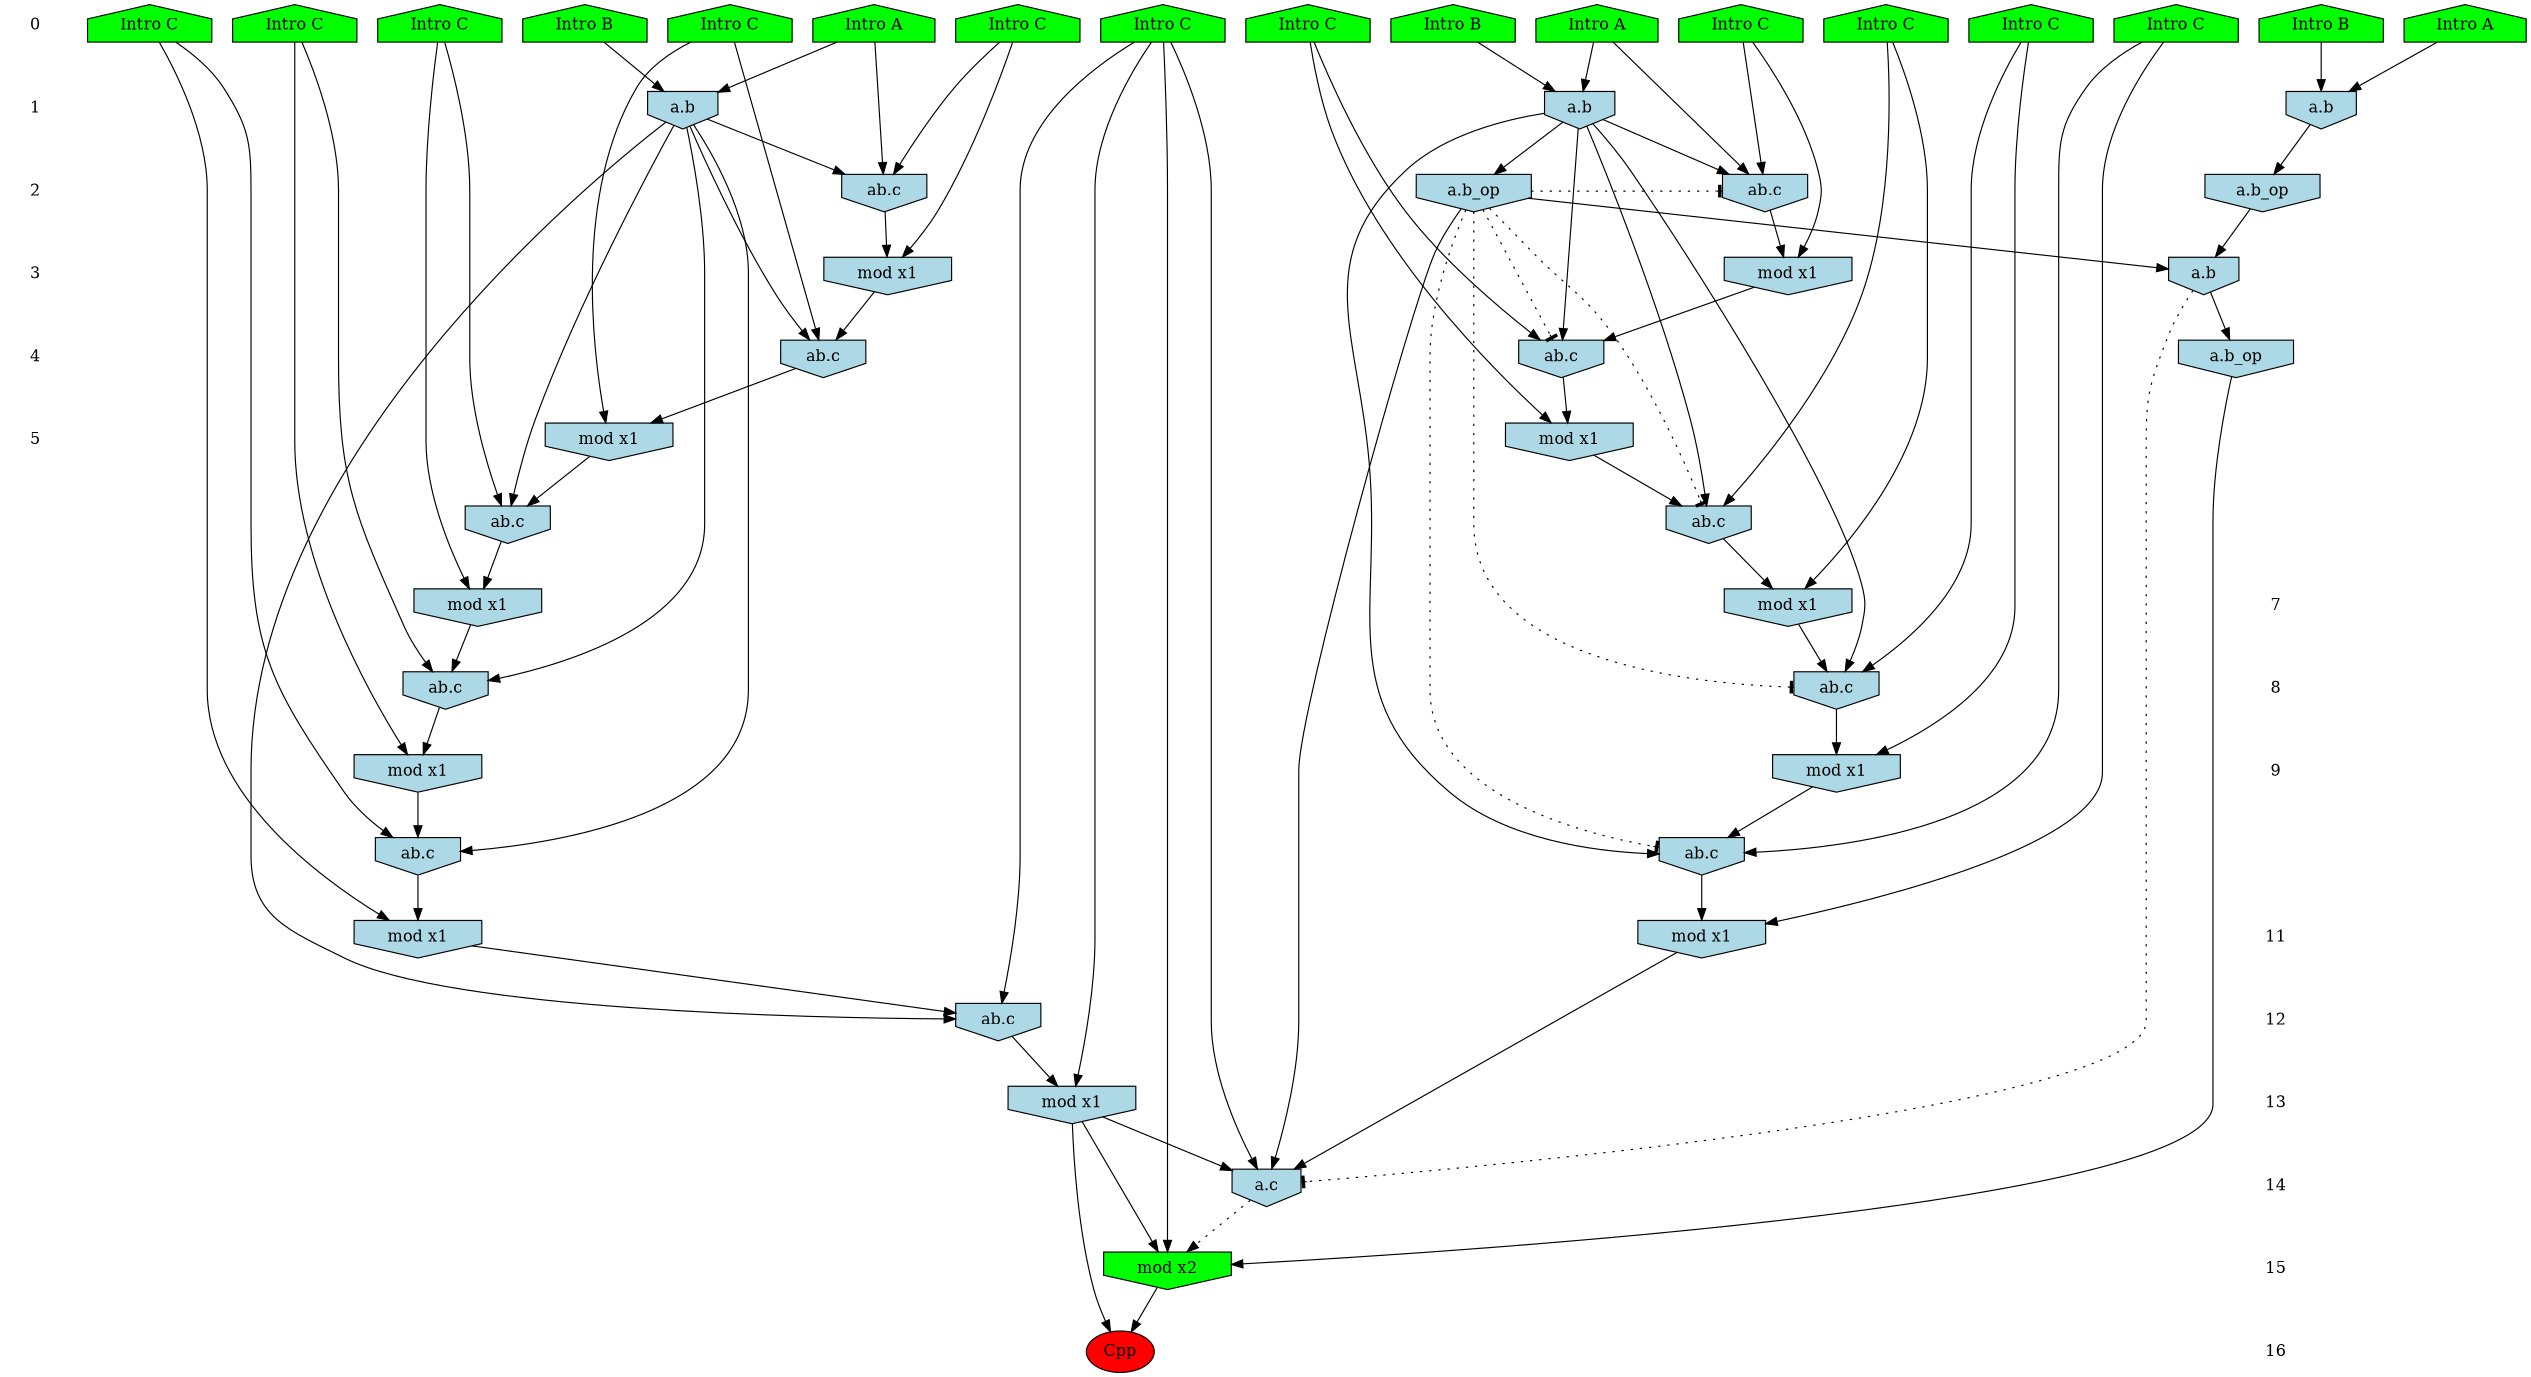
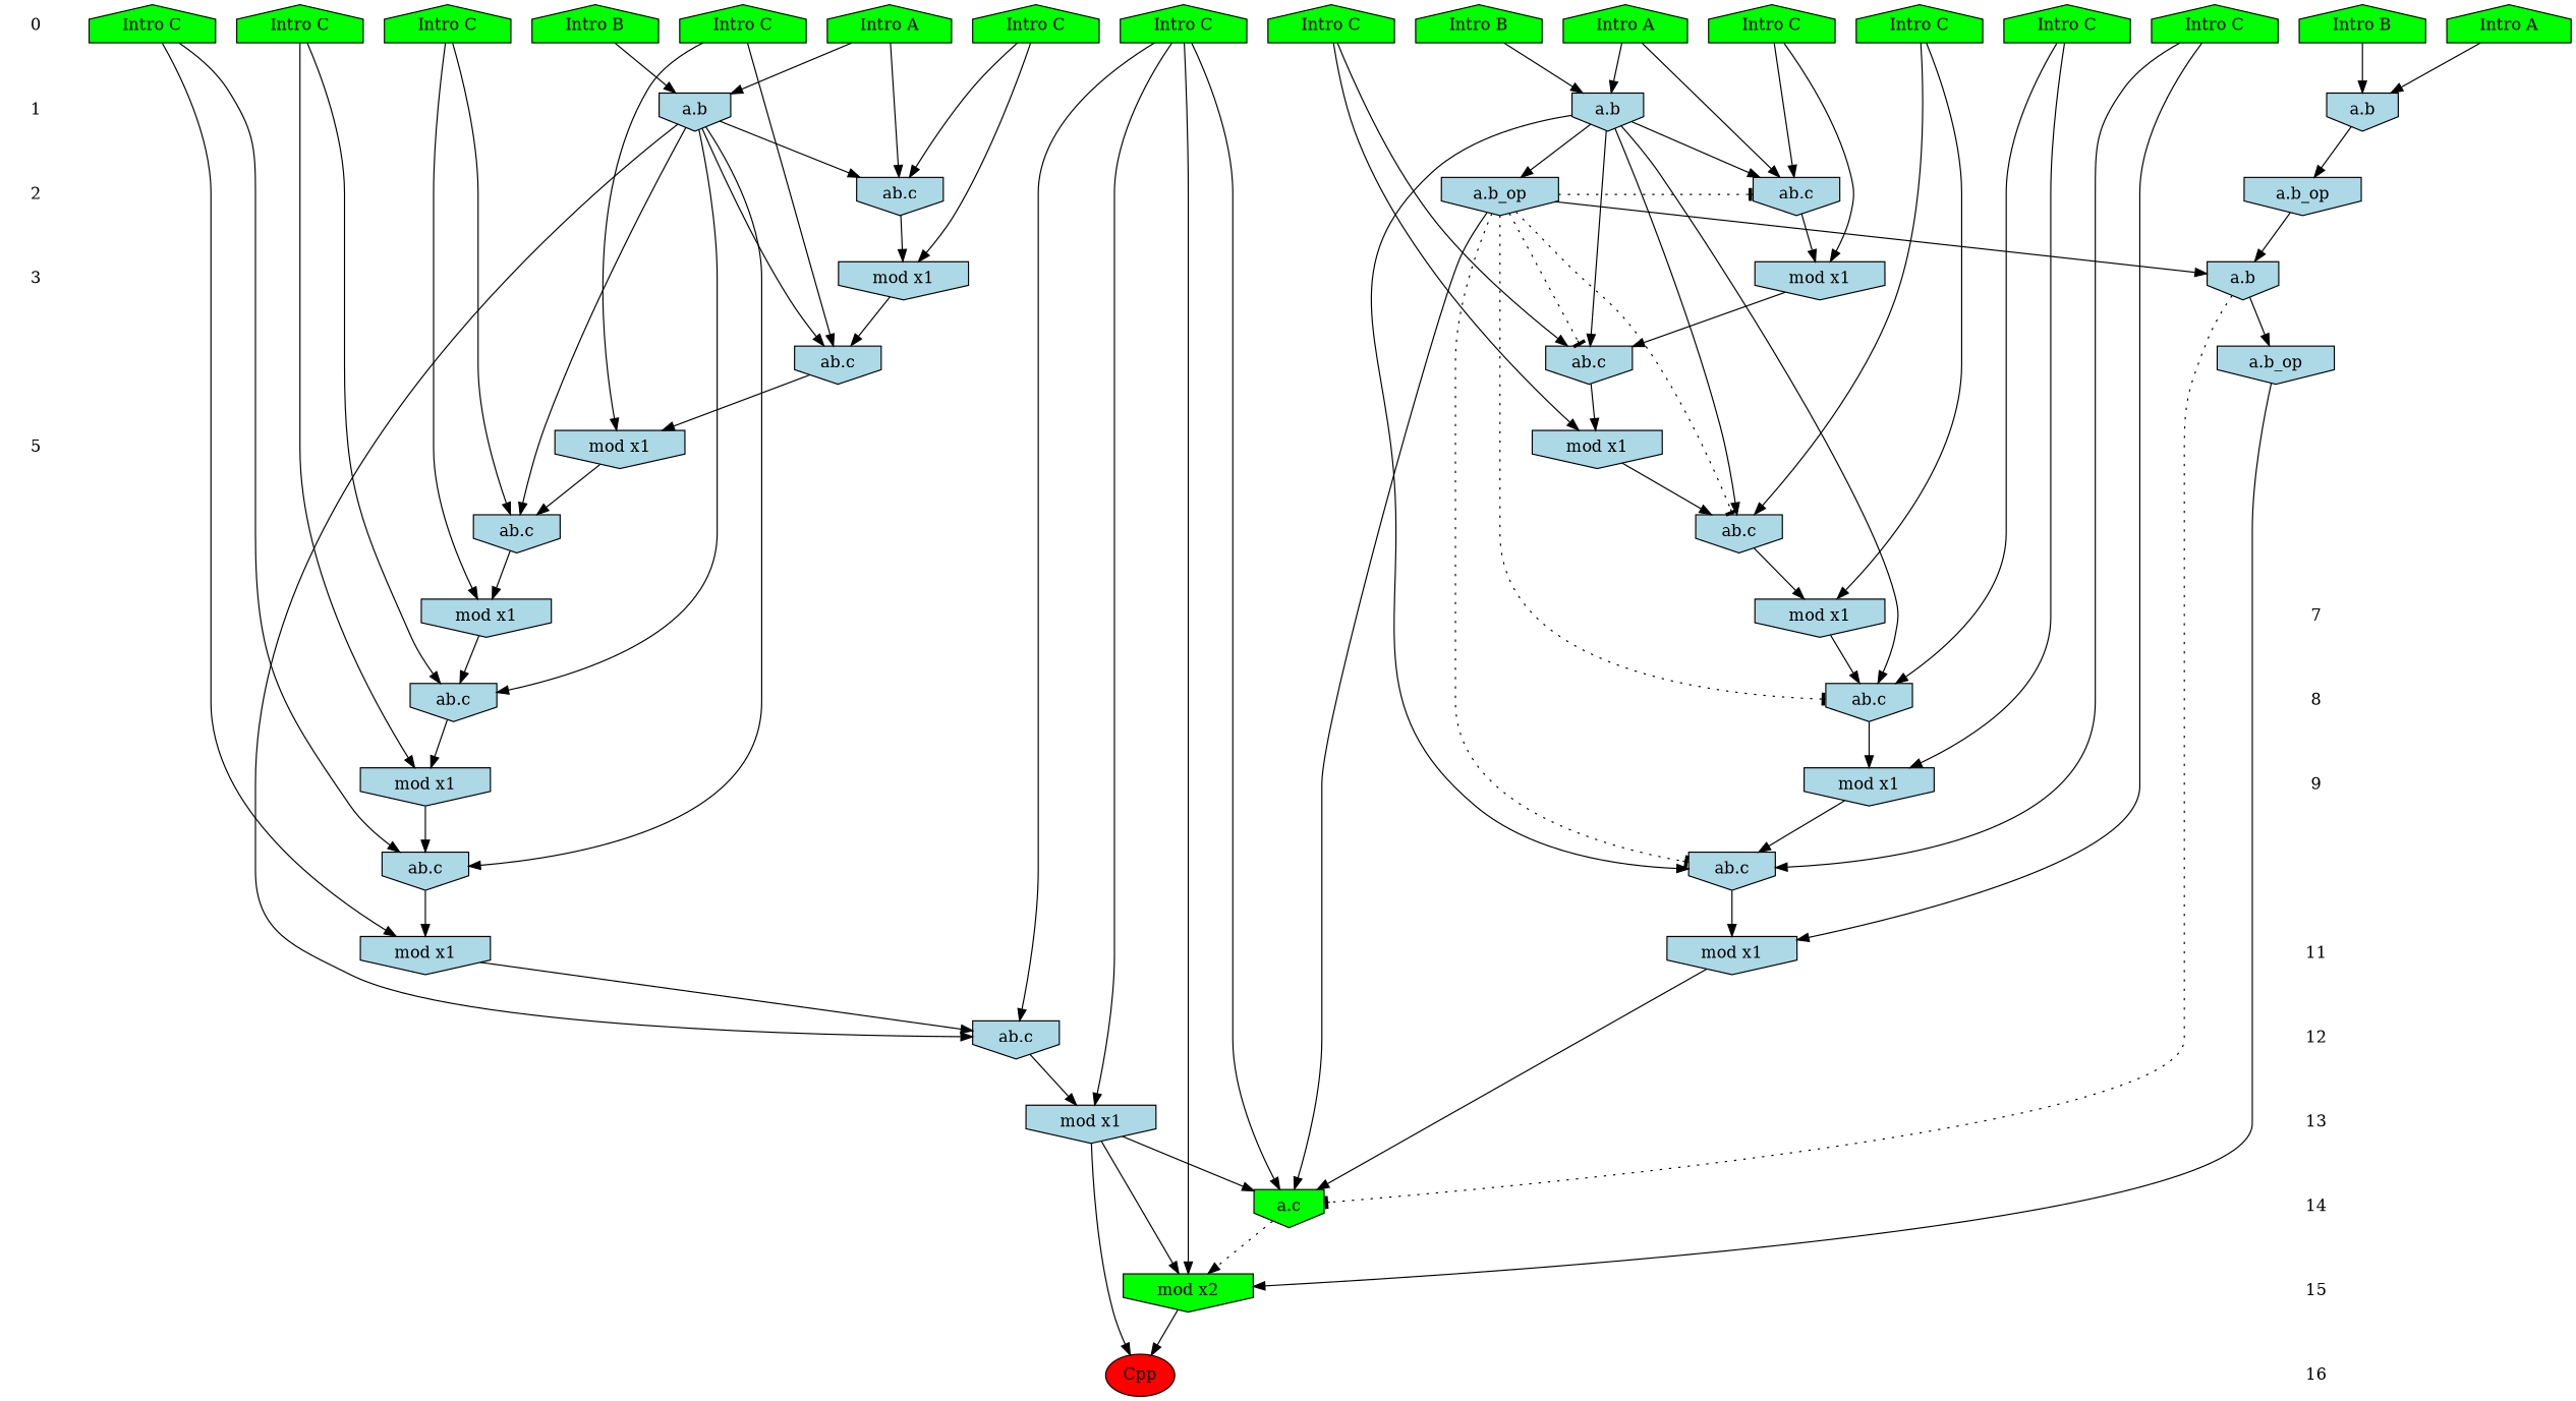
  digraph {
    ranksep=.5
    node [shape=invhouse fillcolor=lightblue style=filled]
    0 [shape=plaintext fillcolor="" style=""]
    n2 [fillcolor=green label="Intro A" shape=house]
    n3 [fillcolor=green label="Intro A" shape=house]
    n4 [fillcolor=green label="Intro B" shape=house]
    n5 [fillcolor=green label="Intro B" shape=house]
    n6 [fillcolor=green label="Intro B" shape=house]
    n7 [fillcolor=green label="Intro A" shape=house]
    n8 [fillcolor=green label="Intro C" shape=house]
    n9 [fillcolor=green label="Intro C" shape=house]
    n10 [fillcolor=green label="Intro C" shape=house]
    n11 [fillcolor=green label="Intro C" shape=house]
    n12 [fillcolor=green label="Intro C" shape=house]
    n13 [fillcolor=green label="Intro C" shape=house]
    n14 [fillcolor=green label="Intro C" shape=house]
    n15 [fillcolor=green label="Intro C" shape=house]
    n16 [fillcolor=green label="Intro C" shape=house]
    n17 [fillcolor=green label="Intro C" shape=house]
    n18 [fillcolor=green label="Intro C" shape=house]
    1 [shape=plaintext fillcolor="" style=""]
    n20 [label="a.b"]
    n21 [label="a.b"]
    n22 [label="a.b"]
    2 [shape=plaintext fillcolor="" style=""]
    n24 [label="ab.c"]
    n25 [label="ab.c"]
    n26 [label="a.b_op"]
    n27 [label="a.b_op"]
    3 [shape=plaintext fillcolor="" style=""]
    n29 [label="mod x1"]
    n30 [label="mod x1"]
    n31 [label="a.b"]
-   4 [shape=plaintext fillcolor="" style=""]
    n33 [label="ab.c"]
    n34 [label="ab.c"]
    n35 [label="a.b_op"]
    5 [shape=plaintext fillcolor="" style=""]
    n37 [label="mod x1"]
    n38 [label="mod x1"]
    n39 [label="ab.c"]
    n40 [label="ab.c"]
    7 [shape=plaintext fillcolor="" style=""]
    n42 [label="mod x1"]
    n43 [label="mod x1"]
    8 [shape=plaintext fillcolor="" style=""]
    n45 [label="ab.c"]
    n46 [label="ab.c"]
    9 [shape=plaintext fillcolor="" style=""]
    n48 [label="mod x1"]
    n49 [label="mod x1"]
    n50 [label="ab.c"]
    n51 [label="ab.c"]
    11 [shape=plaintext fillcolor="" style=""]
    n53 [label="mod x1"]
    n54 [label="mod x1"]
    12 [shape=plaintext fillcolor="" style=""]
    n56 [label="ab.c"]
    13 [shape=plaintext fillcolor="" style=""]
    n58 [label="mod x1"]
    14 [shape=plaintext fillcolor="" style=""]
-   n60 [label="a.c"]
+   n60 [fillcolor=green label="a.c"]
    15 [shape=plaintext fillcolor="" style=""]
    n62 [fillcolor=green label="mod x2"]
    16 [shape=plaintext fillcolor="" style=""]
    n64 [fillcolor=red label=Cpp shape=""]
    subgraph sub_1 {
      rank=same
      0
      n2
      n3
      n4
      n5
      n6
      n7
      n8
      n9
      n10
      n11
      n12
      n13
      n14
      n15
      n16
      n17
      n18
    }
    subgraph sub_2 {
      rank=same
      1
      n20
      n21
      n22
    }
    subgraph sub_3 {
      rank=same
      2
      n24
      n25
      n26
      n27
    }
    subgraph sub_4 {
      rank=same
      3
      n29
      n30
      n31
    }
    subgraph sub_5 {
      rank=same
-     4
      n33
      n34
      n35
    }
    subgraph sub_6 {
      rank=same
      5
      n37
      n38
    }
    subgraph sub_7 {
      rank=same
      n39
      n40
    }
    subgraph sub_8 {
      rank=same
      7
      n42
      n43
    }
    subgraph sub_9 {
      rank=same
      8
      n45
      n46
    }
    subgraph sub_10 {
      rank=same
      9
      n48
      n49
    }
    subgraph sub_11 {
      rank=same
      n50
      n51
    }
    subgraph sub_12 {
      rank=same
      11
      n53
      n54
    }
    subgraph sub_13 {
      rank=same
      12
      n56
    }
    subgraph sub_14 {
      rank=same
      13
      n58
    }
    subgraph sub_15 {
      rank=same
      14
      n60
    }
    subgraph sub_16 {
      rank=same
      15
      n62
    }
    subgraph sub_17 {
      rank=same
      16
      n64
    }
    0 -> 1 [style=invis]
    n2 -> n20
    n2 -> n24
    n3 -> n22
    n4 -> n22
    n5 -> n20
    n6 -> n21
    n7 -> n21
    n7 -> n25
    n8 -> n45
    n8 -> n48
    n9 -> n25
    n9 -> n30
    n10 -> n50
    n10 -> n53
    n11 -> n46
    n11 -> n49
    n12 -> n34
    n12 -> n38
    n13 -> n33
    n13 -> n37
    n14 -> n56
    n14 -> n58
    n14 -> n60
    n14 -> n62
    n15 -> n40
    n15 -> n43
    n16 -> n24
    n16 -> n29
    n17 -> n39
    n17 -> n42
    n18 -> n51
    n18 -> n54
    1 -> 2 [style=invis]
    n20 -> n24
    n20 -> n33
    n20 -> n39
    n20 -> n45
    n20 -> n50
    n20 -> n56
    n21 -> n25
    n21 -> n27
    n21 -> n34
    n21 -> n40
    n21 -> n46
    n21 -> n51
    n22 -> n26
    2 -> 3 [style=invis]
    n24 -> n29
    n25 -> n30
    n26 -> n31
    n27 -> n25 [arrowhead=tee style=dotted]
    n27 -> n31
    n27 -> n34 [arrowhead=tee style=dotted]
    n27 -> n40 [arrowhead=tee style=dotted]
    n27 -> n46 [arrowhead=tee style=dotted]
    n27 -> n51 [arrowhead=tee style=dotted]
    n27 -> n60
-   3 -> 4 [style=invis]
    n29 -> n33
    n30 -> n34
    n31 -> n35
    n31 -> n60 [arrowhead=tee style=dotted]
-   4 -> 5 [style=invis]
    n33 -> n37
    n34 -> n38
    n35 -> n62
    n37 -> n39
    n38 -> n40
    n39 -> n42
    n40 -> n43
    7 -> 8 [style=invis]
    n42 -> n45
    n43 -> n46
    8 -> 9 [style=invis]
    n45 -> n48
    n46 -> n49
    n48 -> n50
    n49 -> n51
    n50 -> n53
    n51 -> n54
    11 -> 12 [style=invis]
    n53 -> n56
    n54 -> n60
    12 -> 13 [style=invis]
    n56 -> n58
    13 -> 14 [style=invis]
    n58 -> n60
    n58 -> n62
    n58 -> n64
    14 -> 15 [style=invis]
    n60 -> n62 [style=dotted]
    15 -> 16 [style=invis]
    n62 -> n64
  }
